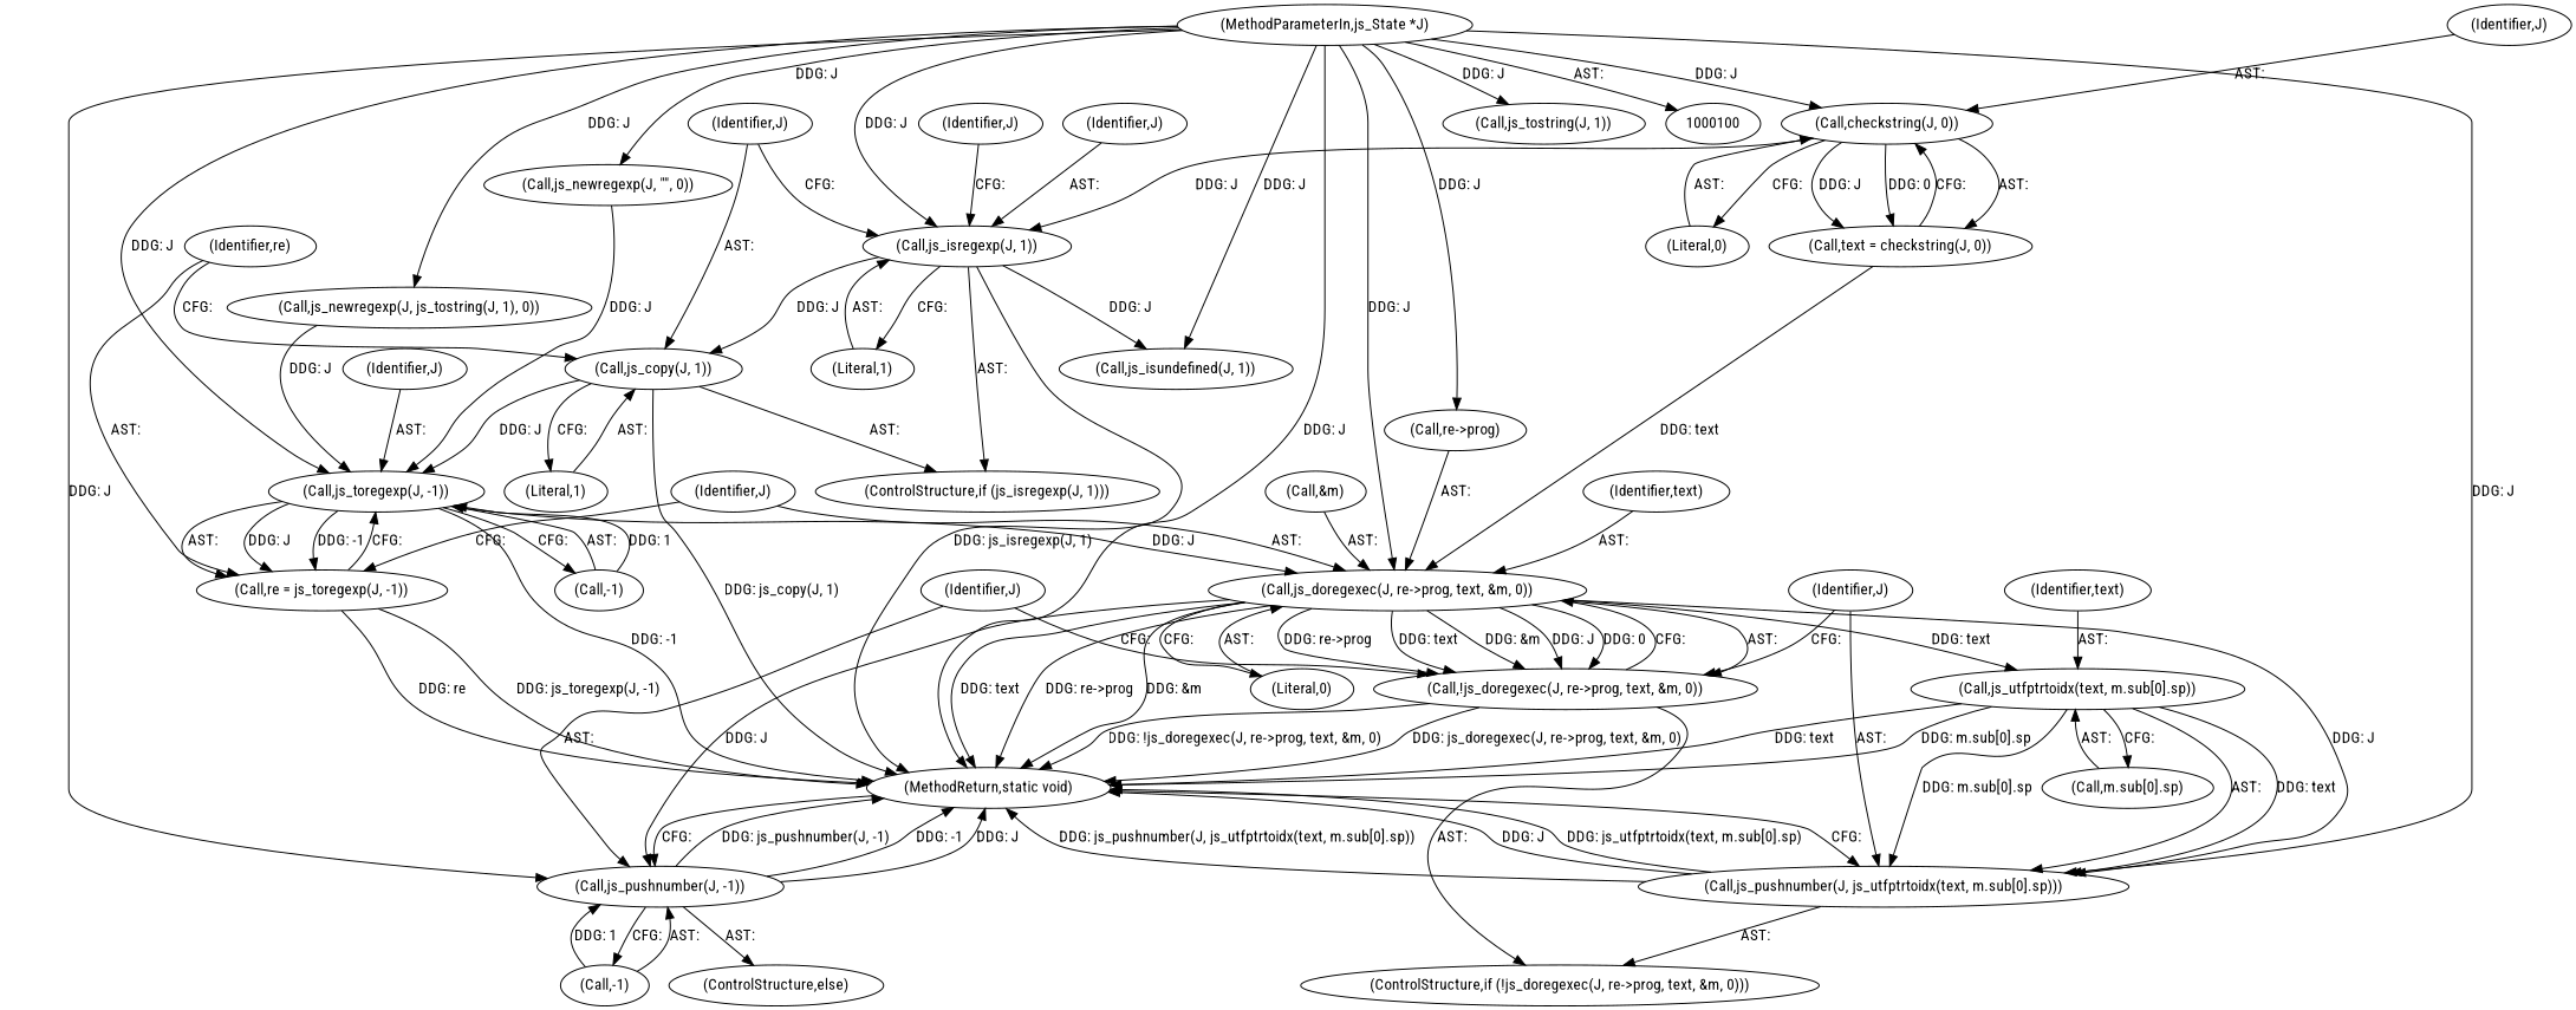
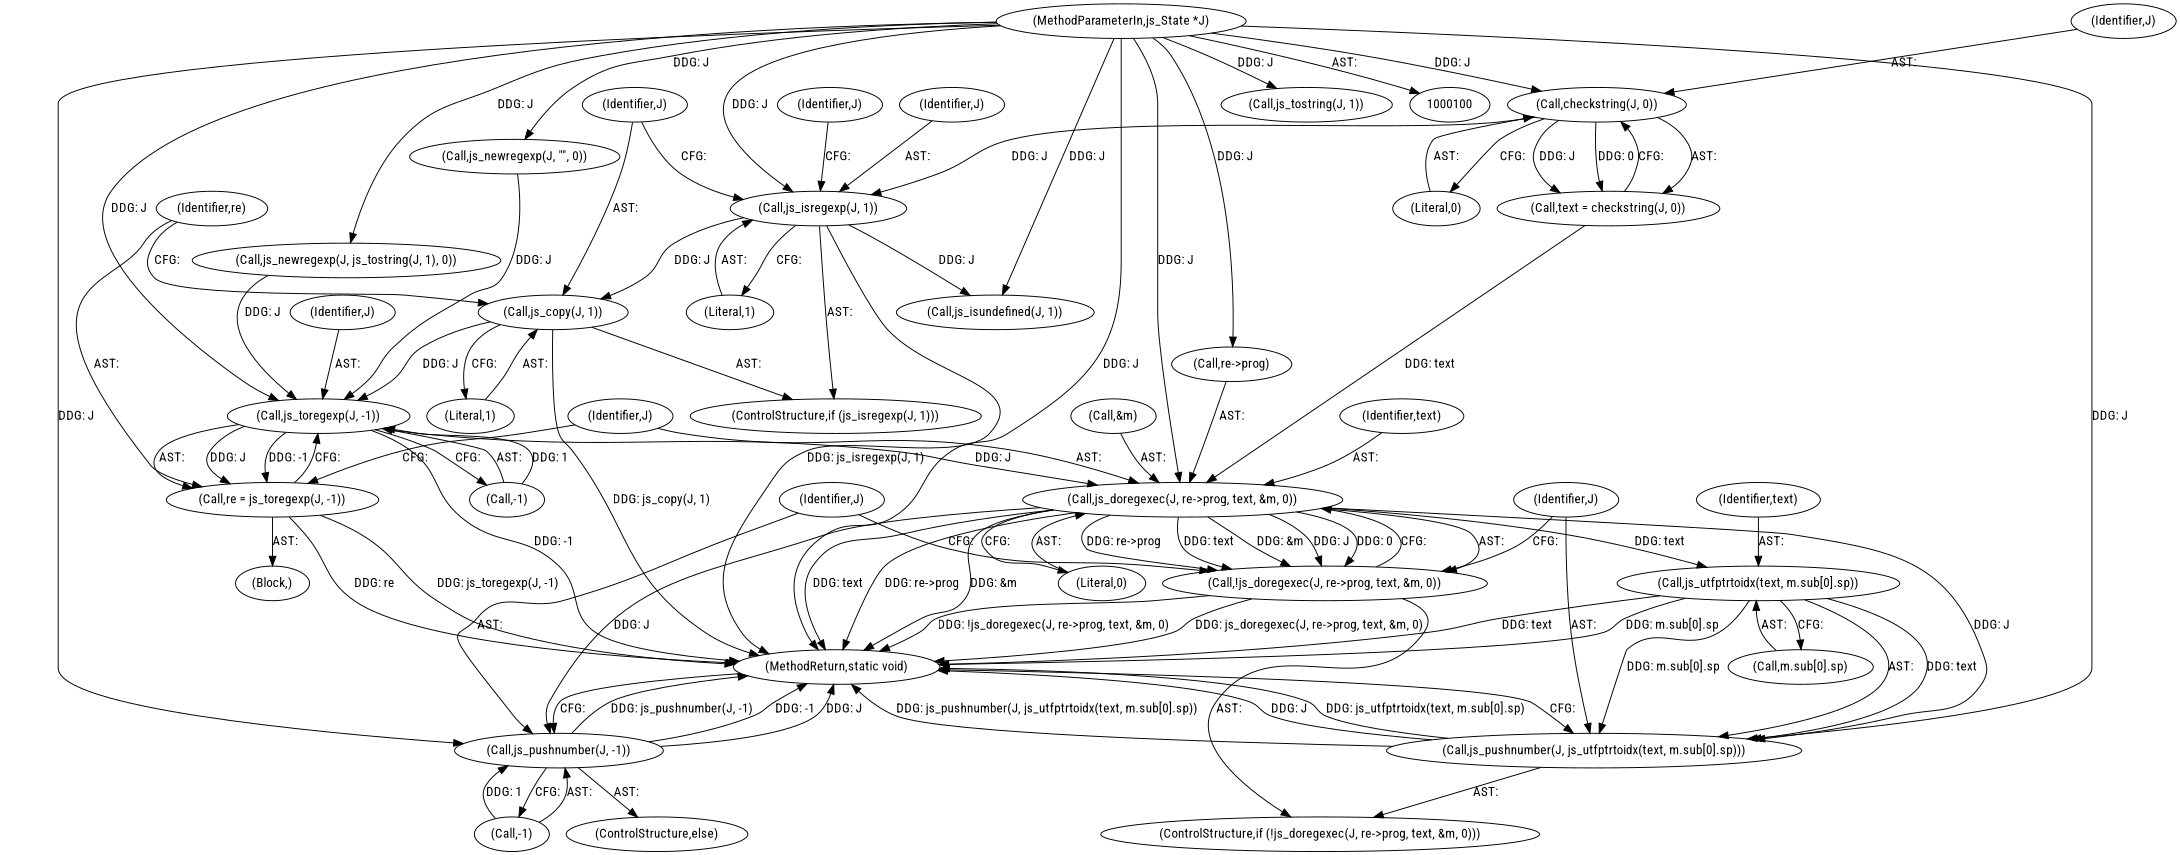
  digraph {
    fontname="Roboto Condensed"
    node [fontname="Roboto Condensed"]
    edge [fontname="Roboto Condensed"]
    n1 [label="(Call,js_copy(J, 1))"]
    n2 [label="(Call,js_toregexp(J, -1))"]
    n3 [label="(Literal,1)"]
    n4 [label="(MethodReturn,static void)"]
    n5 [label="(ControlStructure,if (js_isregexp(J, 1)))"]
    n6 [label="(Call,js_doregexec(J, re->prog, text, &m, 0))"]
    n7 [label="(Call,re = js_toregexp(J, -1))"]
    n8 [label="(Call,-1)"]
    n9 [label="(Call,js_pushnumber(J, js_utfptrtoidx(text, m.sub[0].sp)))"]
    n10 [label="(Call,js_pushnumber(J, -1))"]
    n11 [label="(Call,js_isregexp(J, 1))"]
    n12 [label="(Literal,1)"]
    n13 [label="(Call,js_isundefined(J, 1))"]
    n14 [label="(Call,checkstring(J, 0))"]
    n15 [label="(Literal,0)"]
    n16 [label="(Call,text = checkstring(J, 0))"]
    n17 [label="(MethodParameterIn,js_State *J)"]
    n18 [label="(Call,js_tostring(J, 1))"]
    n19 [label="(Call,js_newregexp(J, \"\", 0))"]
    n20 [label="(Call,js_newregexp(J, js_tostring(J, 1), 0))"]
    1000100
    n22 [label="(Call,re->prog)"]
    n23 [label="(Call,!js_doregexec(J, re->prog, text, &m, 0))"]
    n24 [label="(Call,js_utfptrtoidx(text, m.sub[0].sp))"]
    n25 [label="(Literal,0)"]
    n26 [label="(ControlStructure,if (!js_doregexec(J, re->prog, text, &m, 0)))"]
    n27 [label="(ControlStructure,else)"]
    n28 [label="(Call,-1)"]
+   n29 [label="(Block,)"]
    n30 [label="(Call,m.sub[0].sp)"]
    n31 [label="(Identifier,J)"]
    n32 [label="(Identifier,J)"]
    n33 [label="(Identifier,re)"]
    n34 [label="(Identifier,text)"]
    n35 [label="(Identifier,text)"]
    n36 [label="(Identifier,J)"]
    n37 [label="(Call,&m)"]
    n38 [label="(Identifier,J)"]
    n39 [label="(Identifier,J)"]
    n40 [label="(Identifier,J)"]
    n41 [label="(Identifier,J)"]
    n42 [label="(Identifier,J)"]
    n1 -> n2 [label="DDG: J"]
    n1 -> n3 [label="CFG: "]
    n1 -> n4 [label="DDG: js_copy(J, 1)"]
    n1 -> n5 [label="AST: "]
    n2 -> n4 [label="DDG: -1"]
    n2 -> n6 [label="DDG: J"]
    n2 -> n7 [label="AST: "]
    n2 -> n7 [label="DDG: J"]
    n2 -> n7 [label="DDG: -1"]
    n2 -> n8 [label="CFG: "]
    n3 -> n1 [label="AST: "]
    n4 -> n9 [label="CFG: "]
    n4 -> n10 [label="CFG: "]
    n6 -> n4 [label="DDG: &m"]
    n6 -> n4 [label="DDG: text"]
    n6 -> n4 [label="DDG: re->prog"]
    n6 -> n9 [label="DDG: J"]
    n6 -> n10 [label="DDG: J"]
    n6 -> n23 [label="AST: "]
    n6 -> n23 [label="DDG: re->prog"]
    n6 -> n23 [label="DDG: text"]
    n6 -> n23 [label="DDG: &m"]
    n6 -> n23 [label="DDG: J"]
    n6 -> n23 [label="DDG: 0"]
    n6 -> n24 [label="DDG: text"]
    n6 -> n25 [label="CFG: "]
    n7 -> n2 [label="CFG: "]
    n7 -> n4 [label="DDG: js_toregexp(J, -1)"]
    n7 -> n4 [label="DDG: re"]
+   n7 -> n29 [label="AST: "]
    n8 -> n2 [label="AST: "]
    n8 -> n2 [label="DDG: 1"]
    n9 -> n4 [label="DDG: js_pushnumber(J, js_utfptrtoidx(text, m.sub[0].sp))"]
    n9 -> n4 [label="DDG: J"]
    n9 -> n4 [label="DDG: js_utfptrtoidx(text, m.sub[0].sp)"]
    n9 -> n26 [label="AST: "]
    n10 -> n4 [label="DDG: js_pushnumber(J, -1)"]
    n10 -> n4 [label="DDG: -1"]
    n10 -> n4 [label="DDG: J"]
    n10 -> n27 [label="AST: "]
    n10 -> n28 [label="CFG: "]
    n11 -> n1 [label="DDG: J"]
    n11 -> n4 [label="DDG: js_isregexp(J, 1)"]
    n11 -> n5 [label="AST: "]
    n11 -> n12 [label="CFG: "]
    n11 -> n13 [label="DDG: J"]
    n12 -> n11 [label="AST: "]
    n14 -> n11 [label="DDG: J"]
    n14 -> n15 [label="CFG: "]
    n14 -> n16 [label="AST: "]
    n14 -> n16 [label="DDG: J"]
    n14 -> n16 [label="DDG: 0"]
    n15 -> n14 [label="AST: "]
    n16 -> n6 [label="DDG: text"]
    n16 -> n14 [label="CFG: "]
    n17 -> n2 [label="DDG: J"]
    n17 -> n4 [label="DDG: J"]
    n17 -> n6 [label="DDG: J"]
    n17 -> n9 [label="DDG: J"]
    n17 -> n10 [label="DDG: J"]
    n17 -> n11 [label="DDG: J"]
    n17 -> n13 [label="DDG: J"]
    n17 -> n14 [label="DDG: J"]
    n17 -> n18 [label="DDG: J"]
    n17 -> n19 [label="DDG: J"]
    n17 -> n20 [label="DDG: J"]
    n17 -> 1000100 [label="AST: "]
    n17 -> n22 [label="DDG: J"]
    n19 -> n2 [label="DDG: J"]
    n20 -> n2 [label="DDG: J"]
    n22 -> n6 [label="AST: "]
    n23 -> n4 [label="DDG: js_doregexec(J, re->prog, text, &m, 0)"]
    n23 -> n4 [label="DDG: !js_doregexec(J, re->prog, text, &m, 0)"]
    n23 -> n6 [label="CFG: "]
    n23 -> n26 [label="AST: "]
    n24 -> n4 [label="DDG: text"]
    n24 -> n4 [label="DDG: m.sub[0].sp"]
    n24 -> n9 [label="AST: "]
    n24 -> n9 [label="DDG: text"]
    n24 -> n9 [label="DDG: m.sub[0].sp"]
    n24 -> n30 [label="CFG: "]
    n25 -> n6 [label="AST: "]
    n28 -> n10 [label="AST: "]
    n28 -> n10 [label="DDG: 1"]
    n30 -> n24 [label="AST: "]
    n31 -> n1 [label="AST: "]
    n31 -> n11 [label="CFG: "]
    n32 -> n10 [label="AST: "]
    n32 -> n23 [label="CFG: "]
    n33 -> n1 [label="CFG: "]
    n33 -> n7 [label="AST: "]
    n34 -> n6 [label="AST: "]
    n35 -> n24 [label="AST: "]
    n36 -> n14 [label="AST: "]
    n37 -> n6 [label="AST: "]
    n38 -> n9 [label="AST: "]
    n38 -> n23 [label="CFG: "]
    n39 -> n11 [label="CFG: "]
    n40 -> n2 [label="AST: "]
    n41 -> n11 [label="AST: "]
    n42 -> n6 [label="AST: "]
    n42 -> n7 [label="CFG: "]
  }
